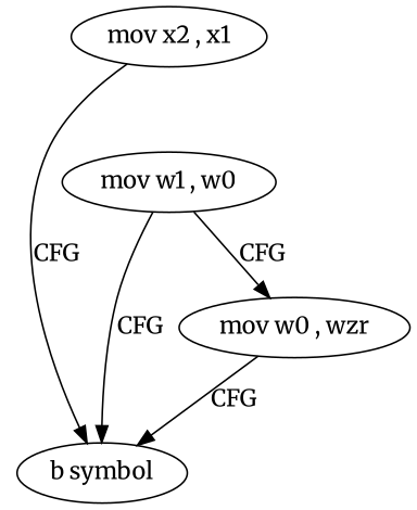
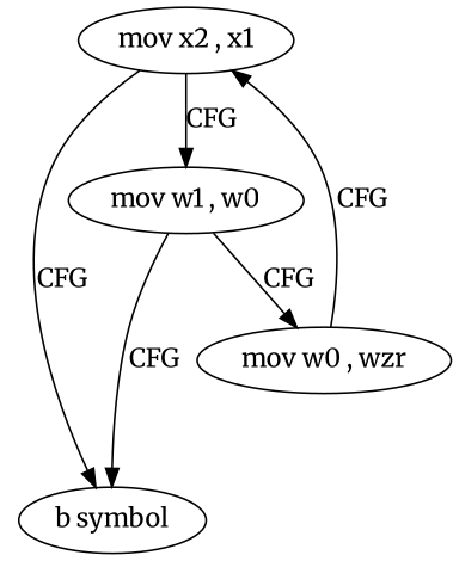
  digraph {
    fontname=Merriweather
    node [fontname=Merriweather]
    edge [fontname=Merriweather]
    n1 [label="mov x2 , x1"]
    n2 [label="mov w1 , w0"]
    n3 [label="b symbol"]
    n4 [label="mov w0 , wzr"]
+   n1 -> n2 [label=CFG]
    n1 -> n3 [label=CFG]
    n2 -> n3 [label=CFG]
    n2 -> n4 [label=CFG]
-   n4 -> n3 [label=CFG]
+   n4 -> n1 [label=CFG]
  }
